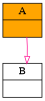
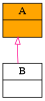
  digraph {
    fontsize=8
    node [shape=record style=filled]
    n1 [label="{ A|}" fillcolor=orange]
    n2 [label="{ B|}" fillcolor=white]
-   n2 -> n1 [arrowtail=empty color=deeppink dir=back]
+   n1 -> n2 [arrowtail=empty color=deeppink dir=back]
  }
